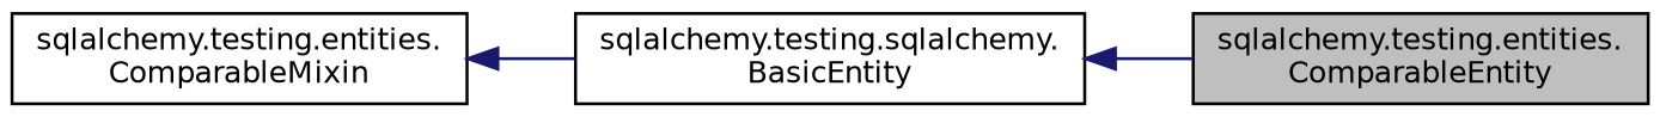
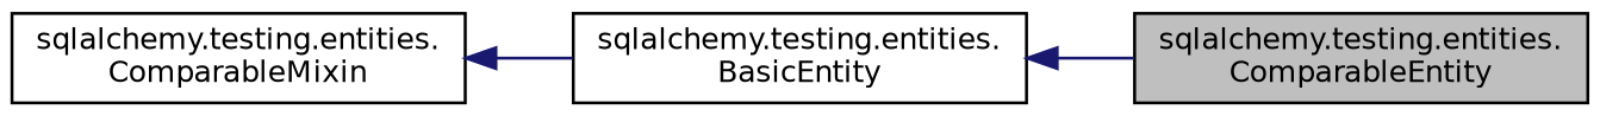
  digraph {
    rankdir=LR
    node [color=black fillcolor=white fontname=Helvetica fontsize=10 shape=record style=filled]
    edge [color=midnightblue dir=back fontname=Helvetica fontsize=10 labelfontname=Helvetica labelfontsize=10 style=solid]
    n1 [fillcolor=grey75 fontcolor=black height=0.2 label="sqlalchemy.testing.entities.\lComparableEntity" width=0.4]
    n2 [height=0.2 label="sqlalchemy.testing.entities.\lComparableMixin" width=0.4]
-   n3 [height=0.2 label="sqlalchemy.testing.sqlalchemy.\lBasicEntity" width=0.4]
+   n3 [height=0.2 label="sqlalchemy.testing.entities.\lBasicEntity" width=0.4]
    n2 -> n3
    n3 -> n1
  }
